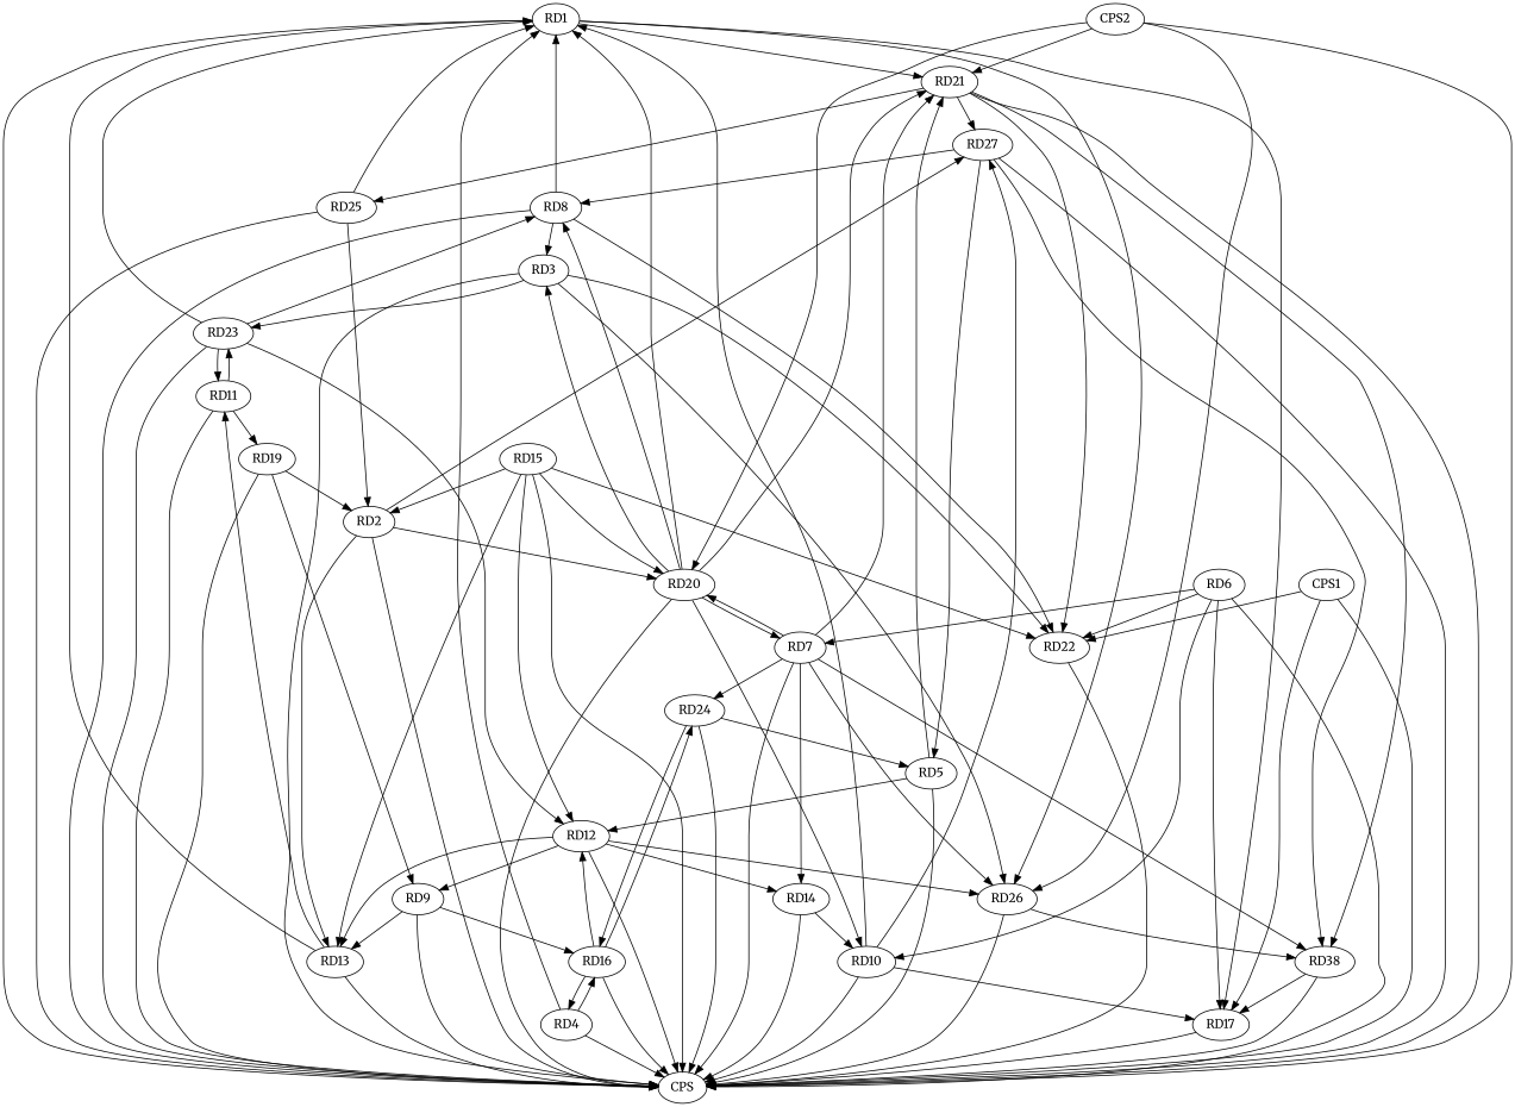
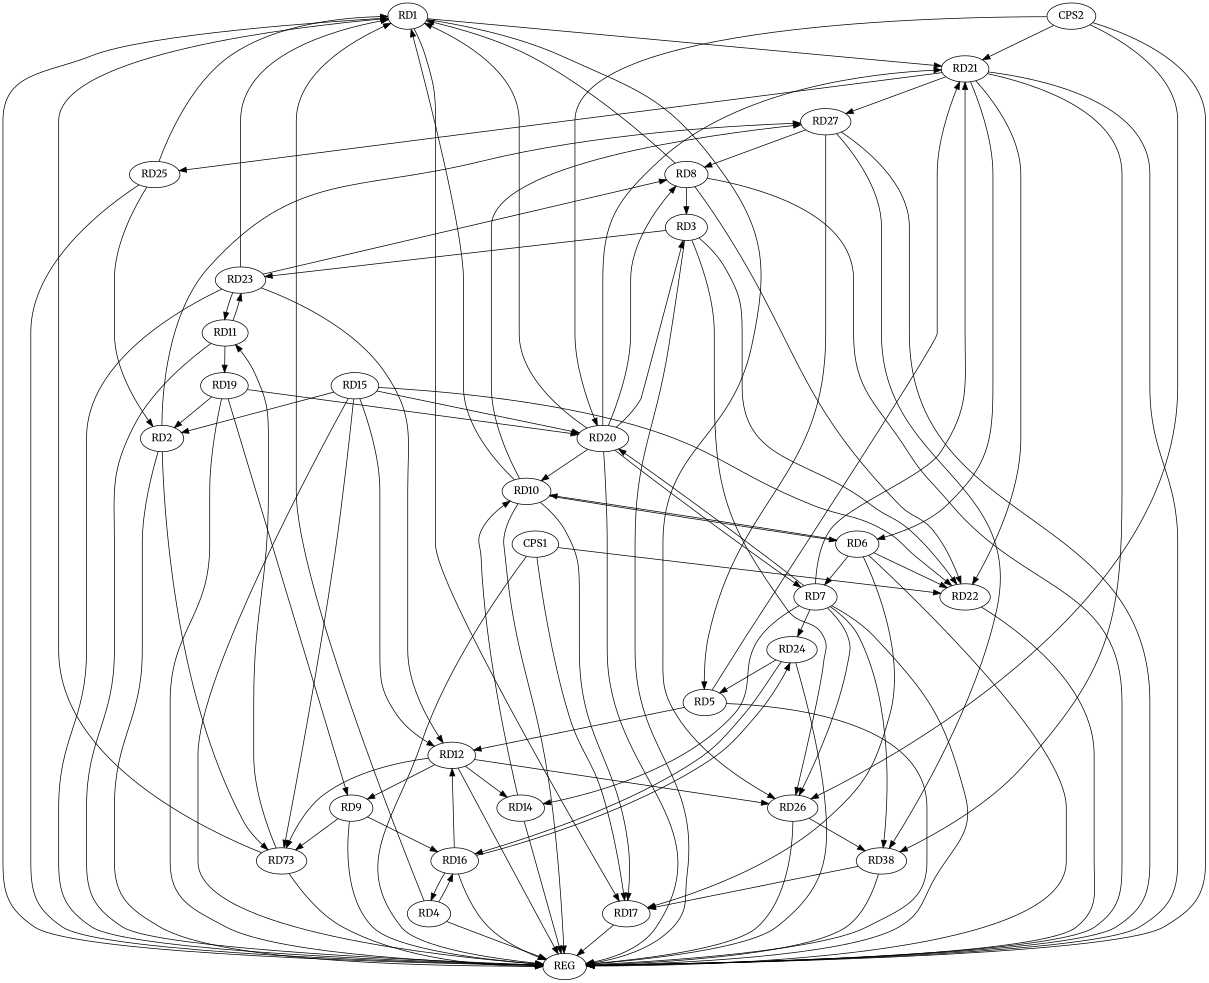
  strict digraph {
    fontname=Merriweather
    node [fontname=Merriweather]
    edge [fontname=Merriweather]
    n1 [label=RD1]
    n2 [label=RD17]
    n3 [label=RD21]
    n4 [label=RD26]
-   n5 [label=CPS]
+   n5 [label=REG]
    n6 [label=RD27]
    n7 [label=RD22]
    n8 [label=RD6]
    n9 [label=RD38]
    n10 [label=RD25]
    n11 [label=RD2]
-   n12 [label=RD13]
+   n12 [label=RD73]
    n13 [label=RD20]
    n14 [label=RD12]
    n15 [label=RD14]
    n16 [label=RD9]
    n17 [label=RD11]
    n18 [label=RD3]
    n19 [label=RD7]
    n20 [label=RD10]
    n21 [label=RD8]
    n22 [label=RD5]
    n23 [label=RD23]
    n24 [label=RD4]
    n25 [label=RD16]
    n26 [label=RD24]
    n27 [label=RD19]
    n28 [label=RD15]
    n29 [label=CPS1]
    n30 [label=CPS2]
    n1 -> n2
    n1 -> n3
    n1 -> n4
    n1 -> n5
    n2 -> n5
    n3 -> n5
    n3 -> n6
    n3 -> n7
+   n3 -> n8
    n3 -> n9
    n3 -> n10
    n4 -> n5
    n4 -> n9
    n6 -> n5
    n6 -> n9
    n6 -> n21
    n6 -> n22
    n7 -> n5
    n8 -> n2
    n8 -> n5
    n8 -> n7
    n8 -> n19
    n8 -> n20
    n9 -> n2
    n9 -> n5
    n10 -> n1
    n10 -> n5
    n10 -> n11
    n11 -> n5
    n11 -> n6
    n11 -> n12
-   n11 -> n13
+   n27 -> n13
    n12 -> n1
    n12 -> n5
    n12 -> n17
    n13 -> n1
    n13 -> n3
    n13 -> n5
    n13 -> n18
    n13 -> n19
    n13 -> n20
    n13 -> n21
    n14 -> n4
    n14 -> n5
    n14 -> n12
    n14 -> n15
    n14 -> n16
    n15 -> n5
    n15 -> n20
    n16 -> n5
    n16 -> n12
    n16 -> n25
    n17 -> n5
    n17 -> n23
    n17 -> n27
    n18 -> n4
    n18 -> n5
    n18 -> n7
    n18 -> n23
    n19 -> n3
    n19 -> n4
    n19 -> n5
    n19 -> n9
    n19 -> n13
    n19 -> n15
    n19 -> n26
    n20 -> n1
    n20 -> n2
    n20 -> n5
    n20 -> n6
+   n20 -> n8
    n21 -> n1
    n21 -> n5
    n21 -> n7
    n21 -> n18
    n22 -> n3
    n22 -> n5
    n22 -> n14
    n23 -> n1
    n23 -> n5
    n23 -> n14
    n23 -> n17
    n23 -> n21
    n24 -> n1
    n24 -> n5
    n24 -> n25
    n25 -> n5
    n25 -> n14
    n25 -> n24
    n25 -> n26
    n26 -> n5
    n26 -> n22
    n26 -> n25
    n27 -> n5
    n27 -> n11
    n27 -> n16
    n28 -> n5
    n28 -> n7
    n28 -> n11
    n28 -> n12
    n28 -> n13
    n28 -> n14
    n29 -> n2
    n29 -> n5
    n29 -> n7
    n30 -> n3
    n30 -> n4
    n30 -> n5
    n30 -> n13
  }
